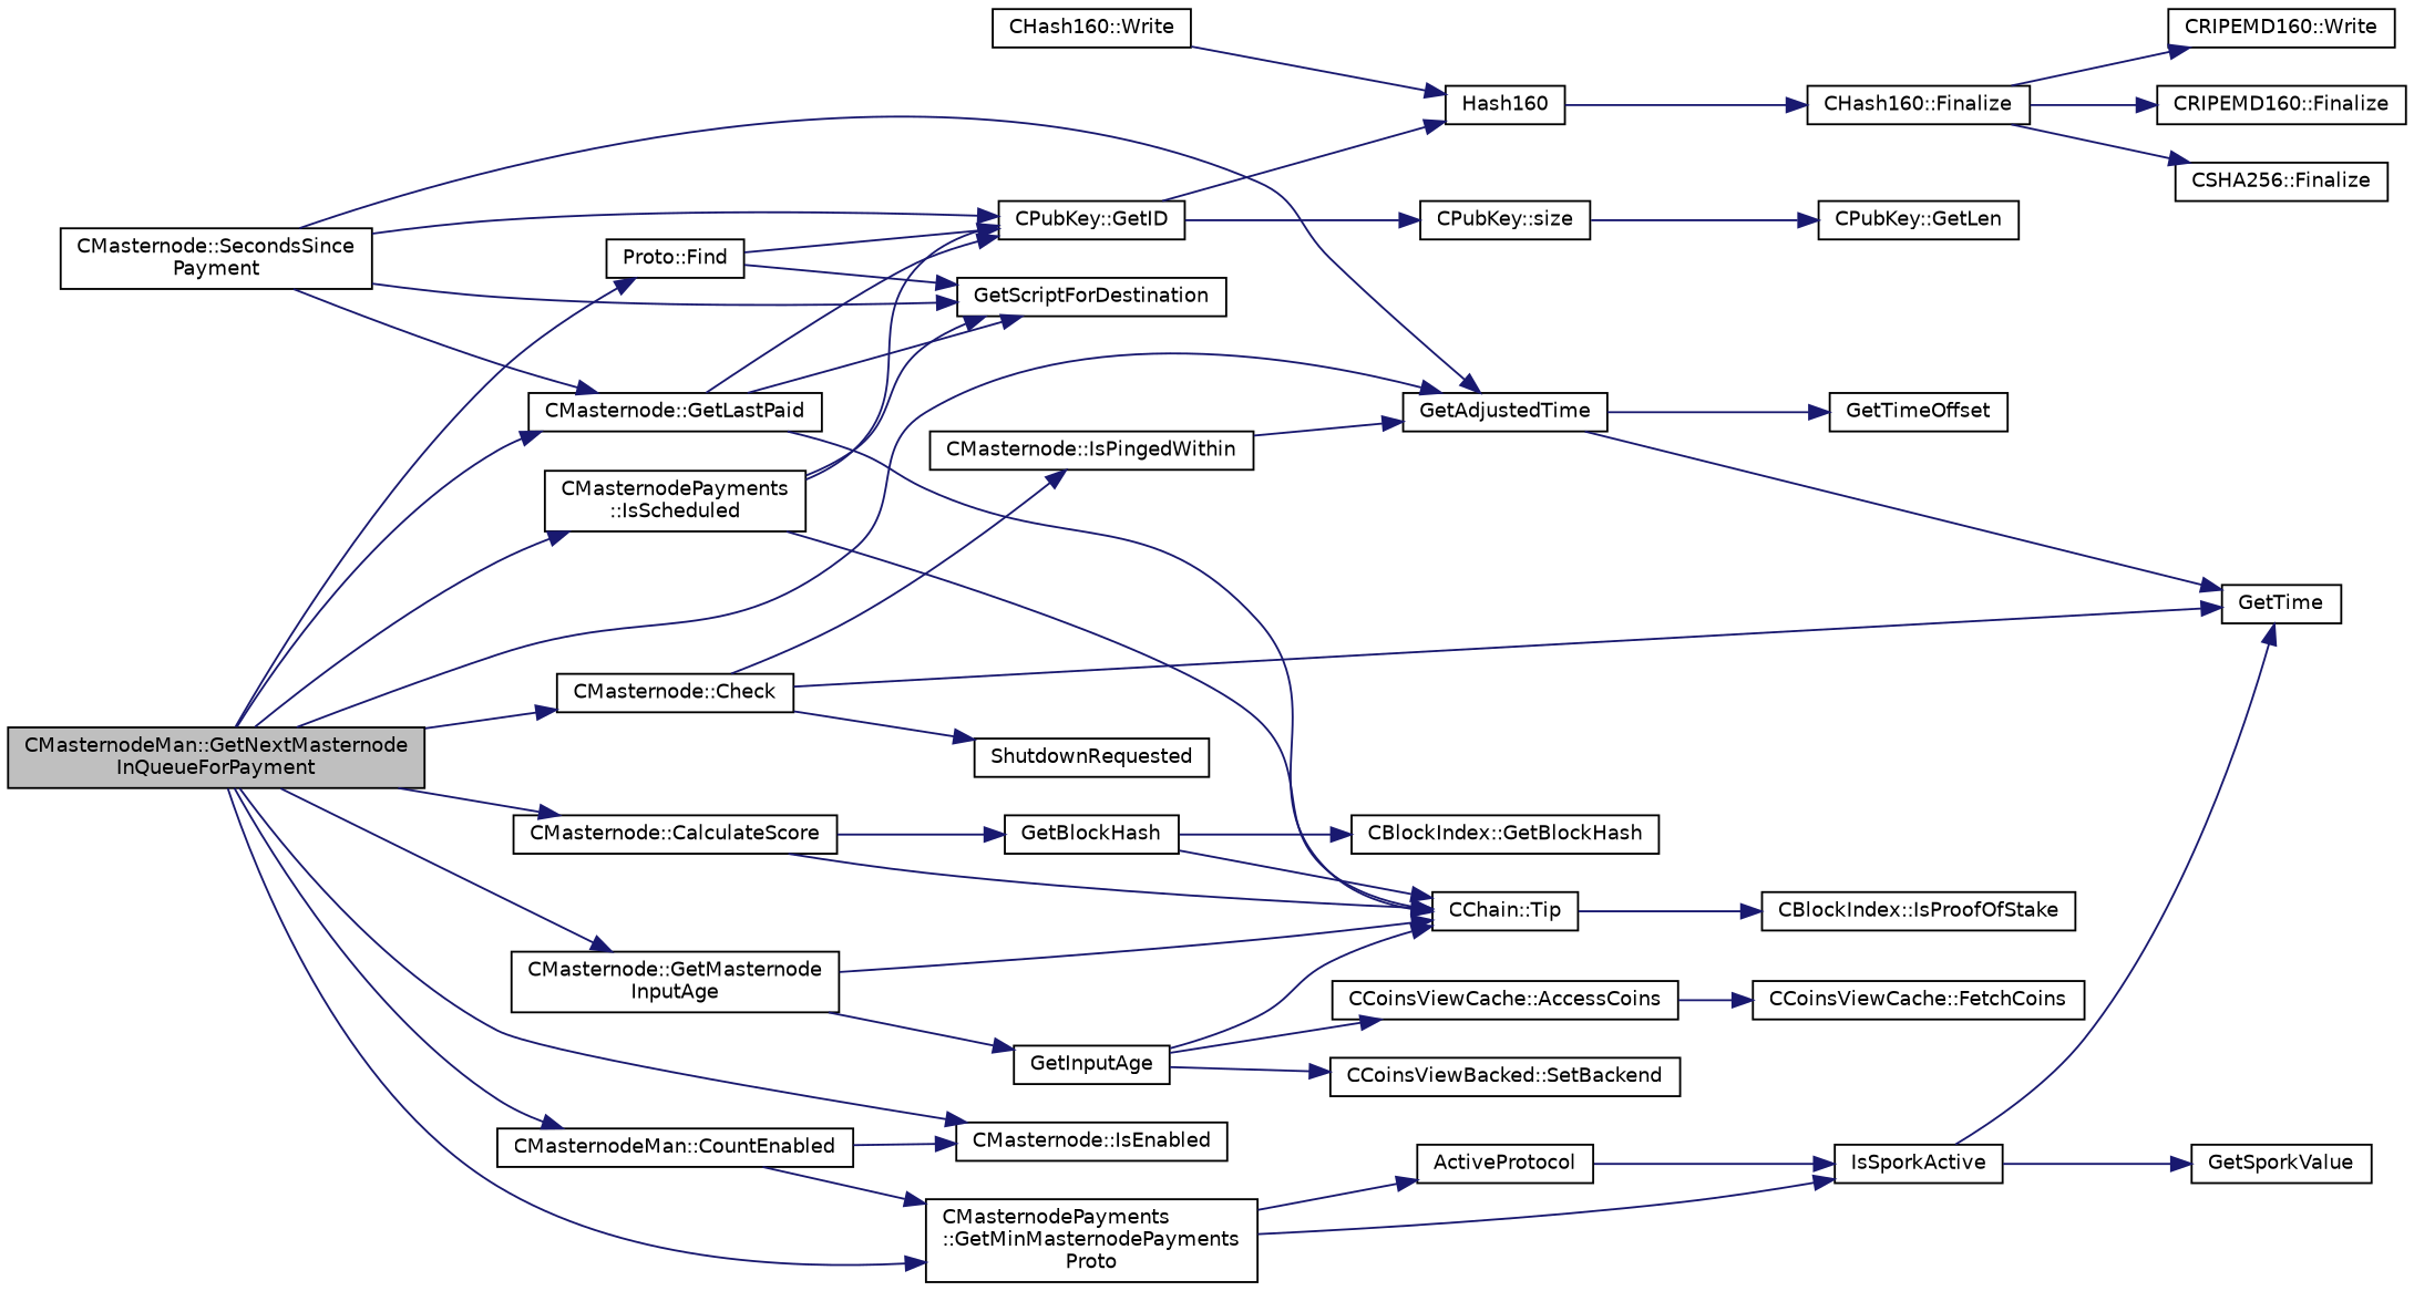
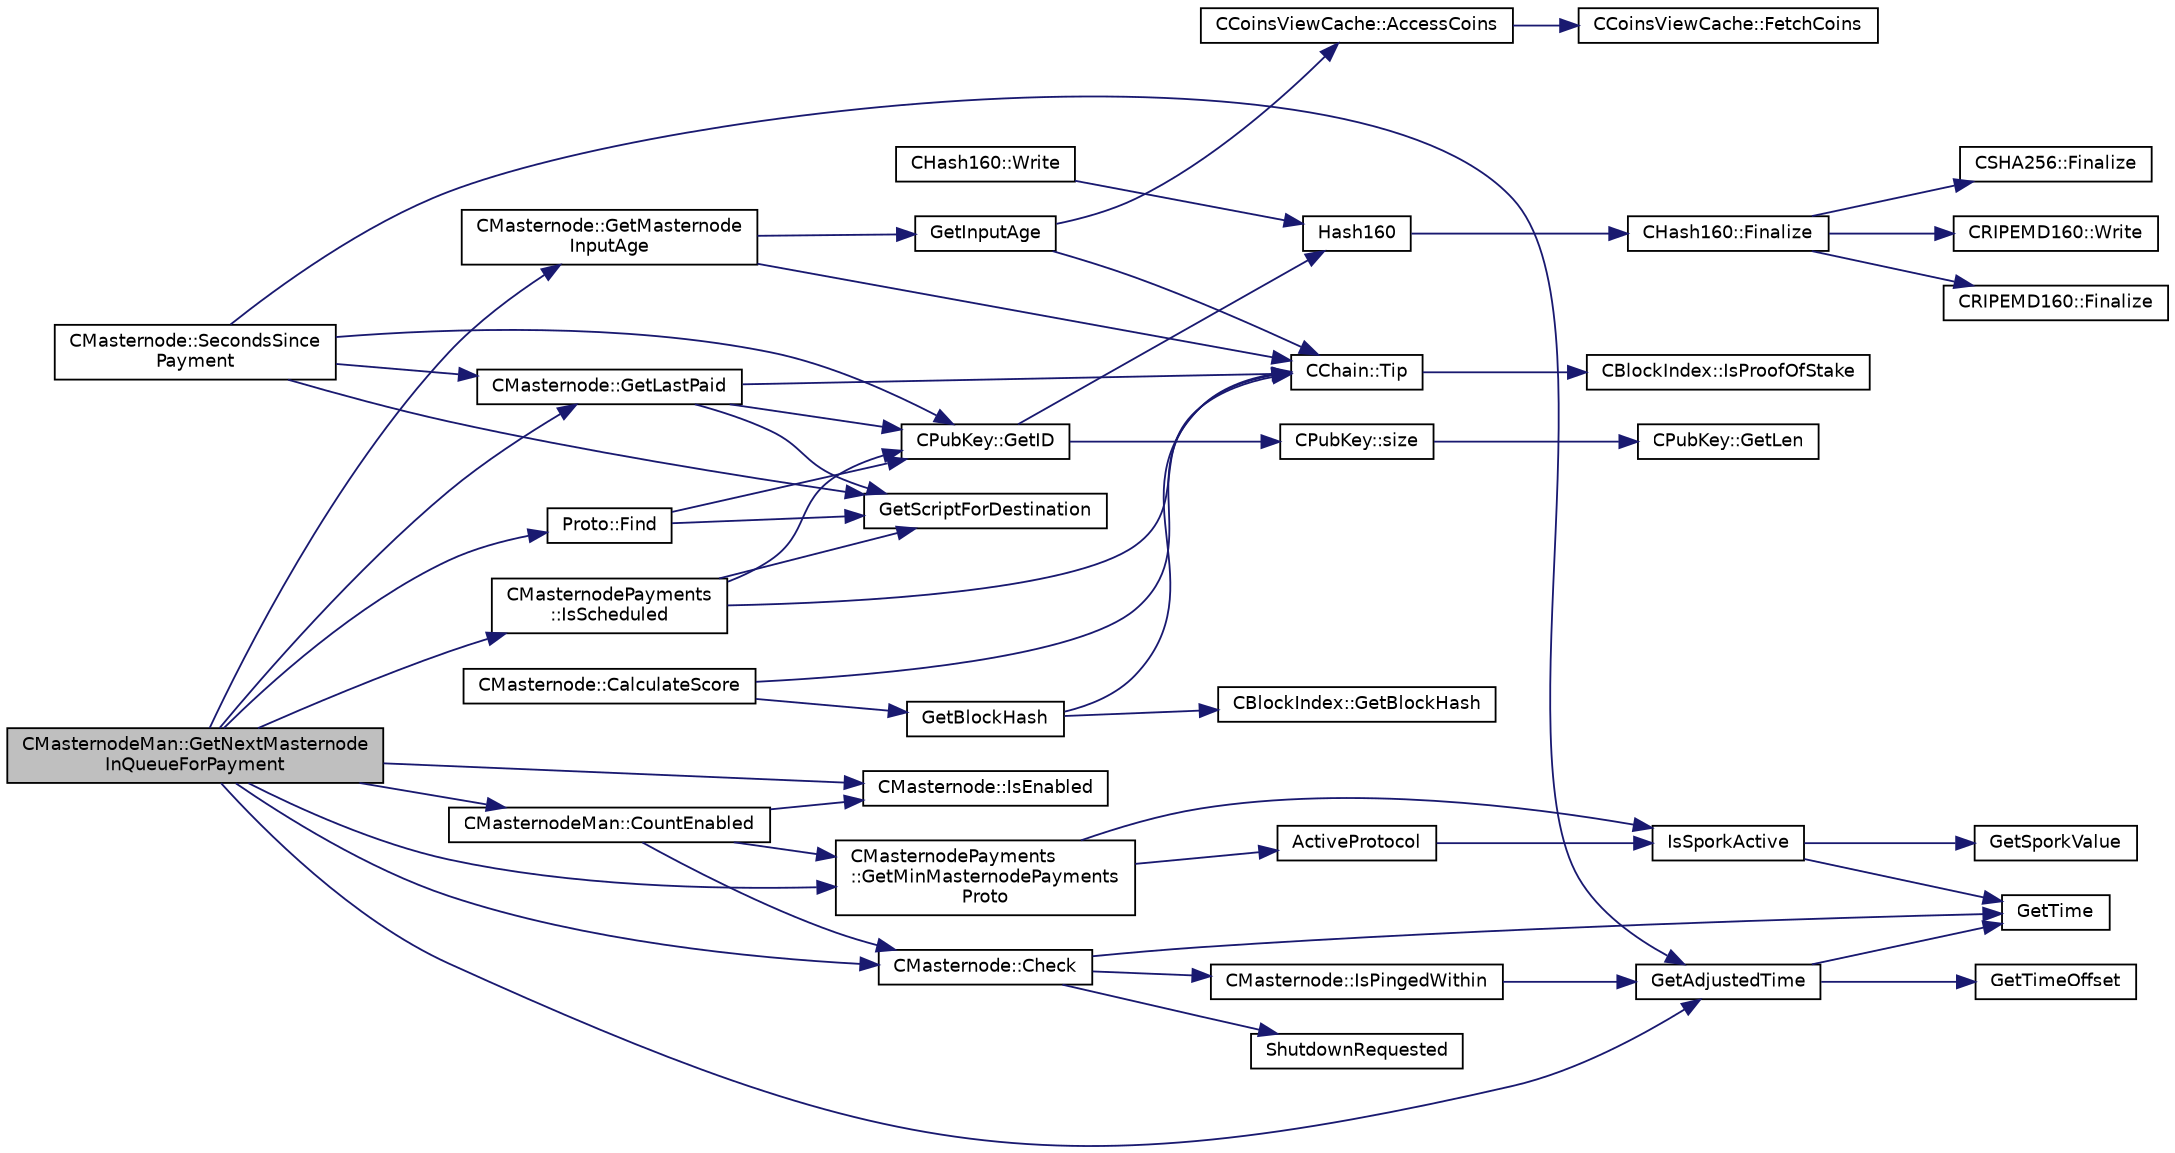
  digraph {
    rankdir=LR
    node [color=black fillcolor=white fontname=Helvetica fontsize=10 shape=record style=filled]
    edge [color=midnightblue fontname=Helvetica fontsize=10 labelfontname=Helvetica labelfontsize=10 style=solid]
    n1 [fillcolor=grey75 fontcolor=black height=0.2 label="CMasternodeMan::GetNextMasternode\lInQueueForPayment" width=0.4]
    n2 [height=0.2 label="CMasternodeMan::CountEnabled" width=0.4]
    n3 [height=0.2 label="CMasternodePayments\l::GetMinMasternodePayments\lProto" width=0.4]
    n4 [height=0.2 label="CMasternode::Check" width=0.4]
    n5 [height=0.2 label=GetAdjustedTime width=0.4]
    n6 [height=0.2 label="CMasternode::IsEnabled" width=0.4]
    n7 [height=0.2 label="CMasternodePayments\l::IsScheduled" width=0.4]
    n8 [height=0.2 label="CMasternode::GetMasternode\lInputAge" width=0.4]
    n9 [height=0.2 label="Proto::Find" width=0.4]
    n10 [height=0.2 label="CMasternode::CalculateScore" width=0.4]
    n11 [height=0.2 label="CMasternode::GetLastPaid" width=0.4]
    n12 [height=0.2 label=IsSporkActive width=0.4]
    n13 [height=0.2 label=ActiveProtocol width=0.4]
    n14 [height=0.2 label=GetTime width=0.4]
    n15 [height=0.2 label=ShutdownRequested width=0.4]
    n16 [height=0.2 label="CMasternode::IsPingedWithin" width=0.4]
    n17 [height=0.2 label=GetTimeOffset width=0.4]
    n18 [height=0.2 label="CChain::Tip" width=0.4]
    n19 [height=0.2 label=GetScriptForDestination width=0.4]
    n20 [height=0.2 label="CPubKey::GetID" width=0.4]
    n21 [height=0.2 label=GetInputAge width=0.4]
    n22 [height=0.2 label="CMasternode::SecondsSince\lPayment" width=0.4]
    n23 [height=0.2 label=GetBlockHash width=0.4]
    n24 [height=0.2 label=GetSporkValue width=0.4]
    n25 [height=0.2 label="CBlockIndex::IsProofOfStake" width=0.4]
    n26 [height=0.2 label=Hash160 width=0.4]
    n27 [height=0.2 label="CPubKey::size" width=0.4]
    n28 [height=0.2 label="CHash160::Finalize" width=0.4]
    n29 [height=0.2 label="CPubKey::GetLen" width=0.4]
    n30 [height=0.2 label="CHash160::Write" width=0.4]
    n31 [height=0.2 label="CSHA256::Finalize" width=0.4]
    n32 [height=0.2 label="CRIPEMD160::Write" width=0.4]
    n33 [height=0.2 label="CRIPEMD160::Finalize" width=0.4]
-   n34 [height=0.2 label="CCoinsViewBacked::SetBackend" width=0.4]
    n35 [height=0.2 label="CCoinsViewCache::AccessCoins" width=0.4]
    n36 [height=0.2 label="CCoinsViewCache::FetchCoins" width=0.4]
    n37 [height=0.2 label="CBlockIndex::GetBlockHash" width=0.4]
    n1 -> n2
    n1 -> n3
    n1 -> n4
    n1 -> n5
    n1 -> n6
    n1 -> n7
    n1 -> n8
    n1 -> n9
-   n1 -> n10
    n1 -> n11
    n2 -> n3
+   n2 -> n4
    n2 -> n6
    n3 -> n12
    n3 -> n13
    n4 -> n14
    n4 -> n15
    n4 -> n16
    n5 -> n14
    n5 -> n17
    n7 -> n18
    n7 -> n19
    n7 -> n20
    n8 -> n18
    n8 -> n21
    n9 -> n19
    n9 -> n20
    n10 -> n18
    n10 -> n23
    n11 -> n18
    n11 -> n19
    n11 -> n20
    n12 -> n14
    n12 -> n24
    n13 -> n12
    n16 -> n5
    n18 -> n25
    n20 -> n26
    n20 -> n27
    n21 -> n18
-   n21 -> n34
    n21 -> n35
    n22 -> n5
    n22 -> n11
    n22 -> n19
    n22 -> n20
    n23 -> n18
    n23 -> n37
    n26 -> n28
    n27 -> n29
    n28 -> n31
    n28 -> n32
    n28 -> n33
    n30 -> n26
    n35 -> n36
  }
